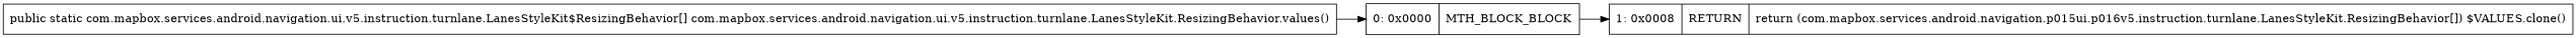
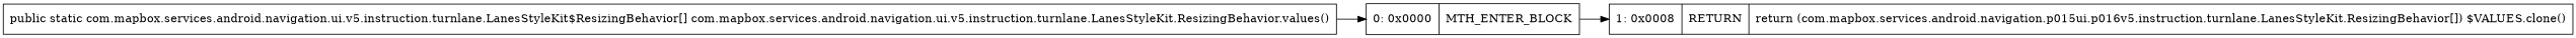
  digraph {
    rankdir=LR
    node [shape=record]
-   n1 [label="{0\:\ 0x0000|MTH_BLOCK_BLOCK\l}"]
+   n1 [label="{0\:\ 0x0000|MTH_ENTER_BLOCK\l}"]
    n2 [label="{1\:\ 0x0008|RETURN\l|return (com.mapbox.services.android.navigation.p015ui.p016v5.instruction.turnlane.LanesStyleKit.ResizingBehavior[]) $VALUES.clone()\l}"]
    n3 [label="{public static com.mapbox.services.android.navigation.ui.v5.instruction.turnlane.LanesStyleKit$ResizingBehavior[] com.mapbox.services.android.navigation.ui.v5.instruction.turnlane.LanesStyleKit.ResizingBehavior.values() }"]
    n1 -> n2
    n3 -> n1
  }
